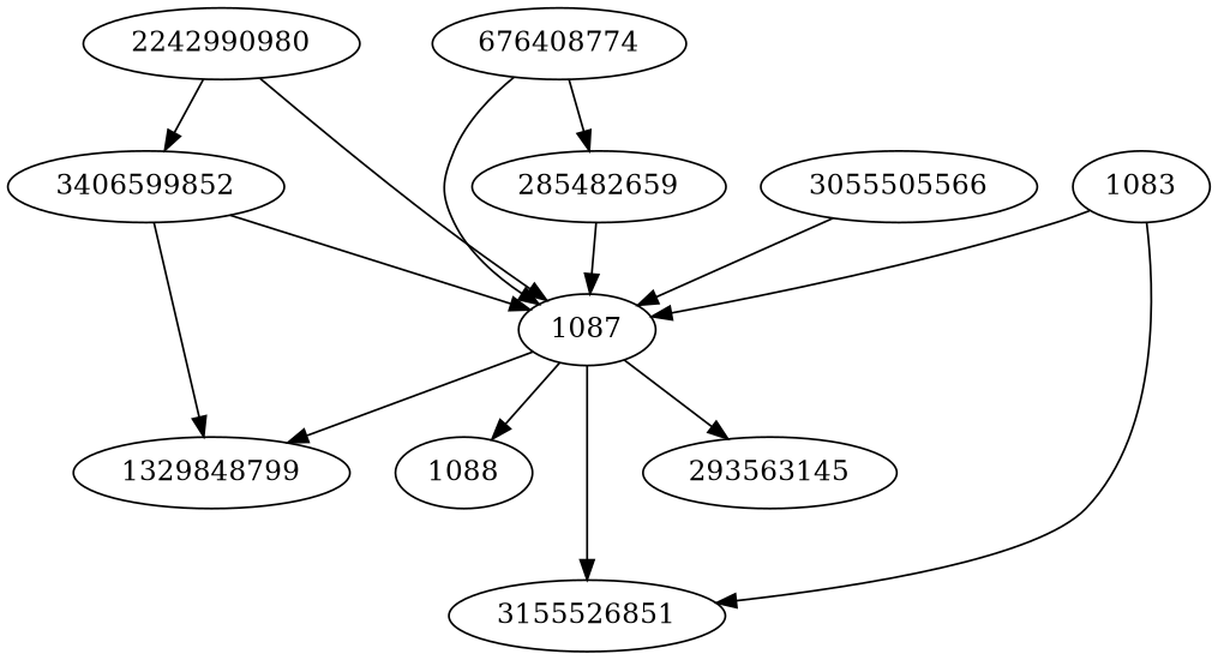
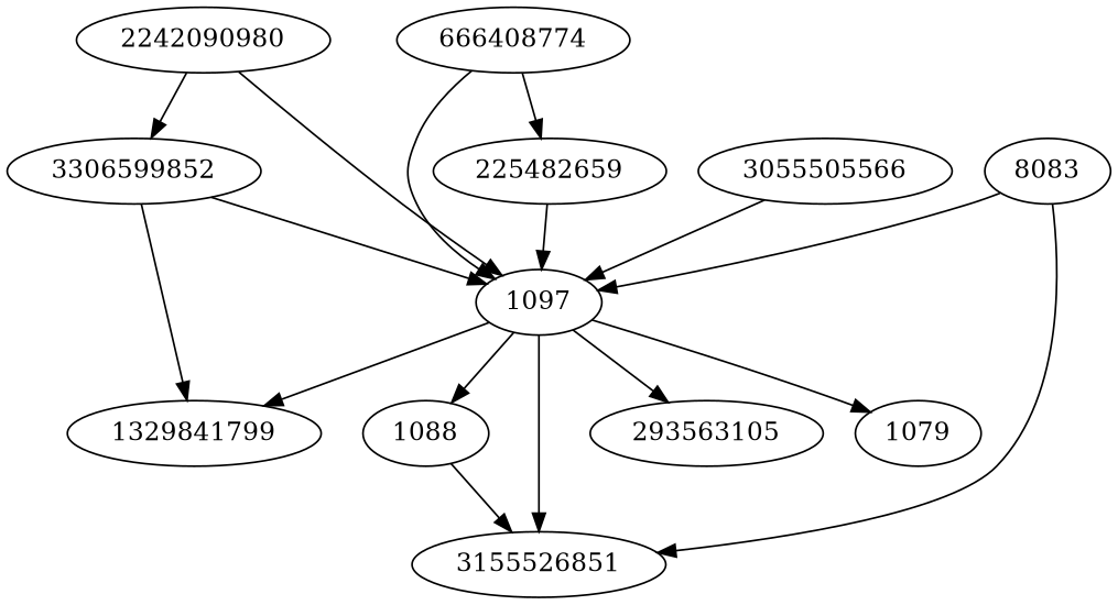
  strict digraph {
    1088
    3155526851
-   1087
-   293563105 [label=293563145]
-   1329841799 [label=1329848799]
-   225482659 [label=285482659]
-   2242990980
-   3306599852 [label=3406599852]
-   676408774
-   1083
+   1087 [label=1097]
+   293563105
+   1329841799
+   1079
+   225482659
+   2242990980 [label=2242090980]
+   3306599852
+   676408774 [label=666408774]
+   1083 [label=8083]
    n12 [label=3055505566]
+   1088 -> 3155526851
    1087 -> 1088
    1087 -> 3155526851
    1087 -> 293563105
    1087 -> 1329841799
+   1087 -> 1079
    225482659 -> 1087
    2242990980 -> 1087
    2242990980 -> 3306599852
    3306599852 -> 1087
    3306599852 -> 1329841799
    676408774 -> 1087
    676408774 -> 225482659
    1083 -> 3155526851
    1083 -> 1087
    n12 -> 1087
  }
